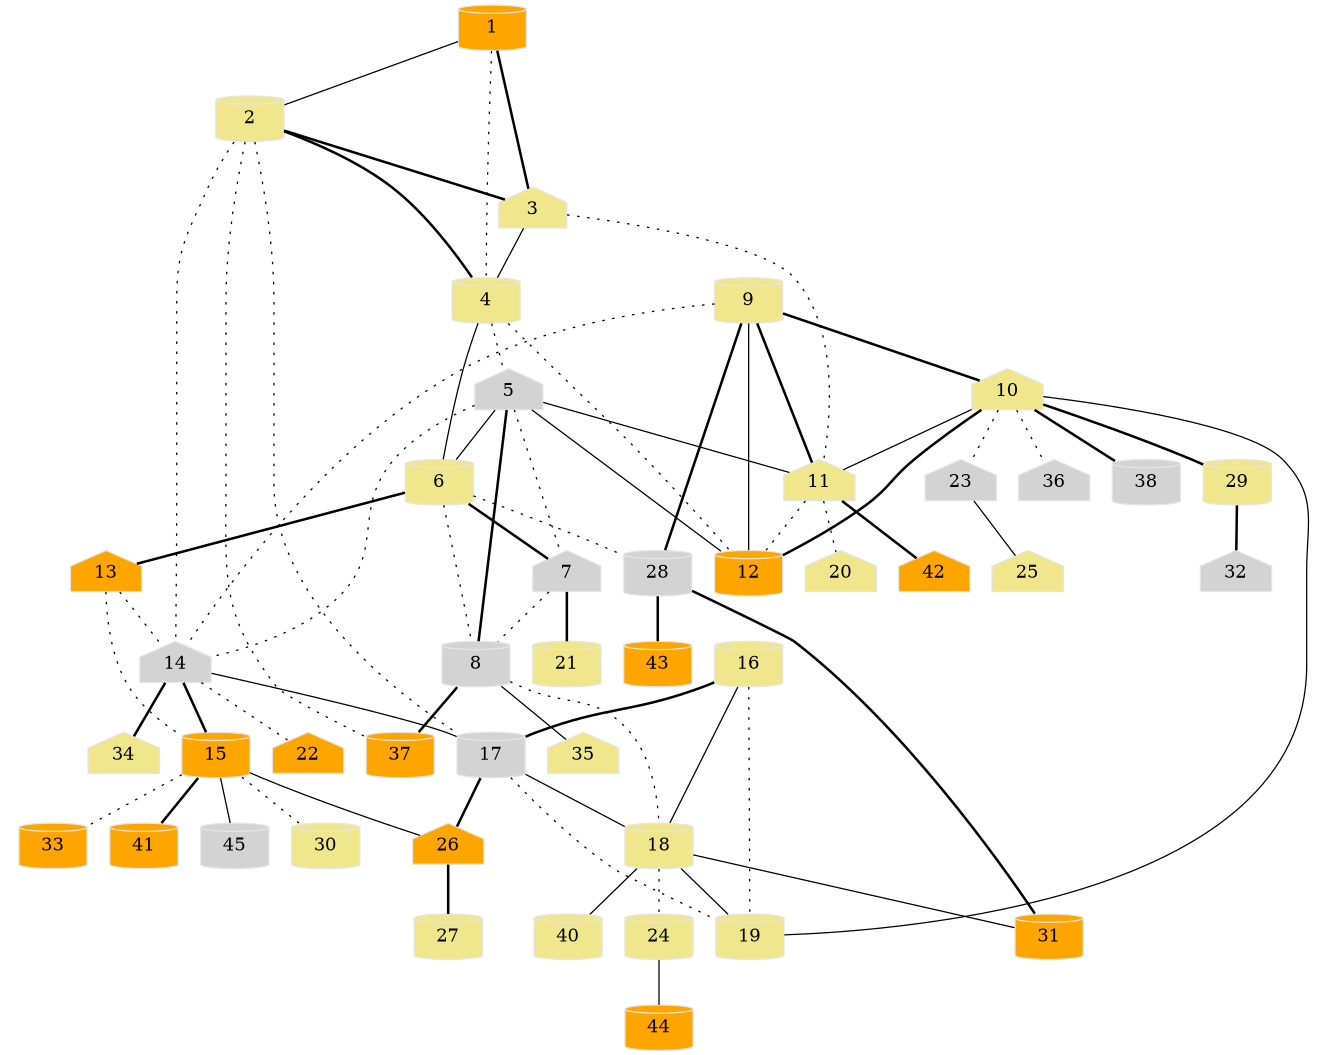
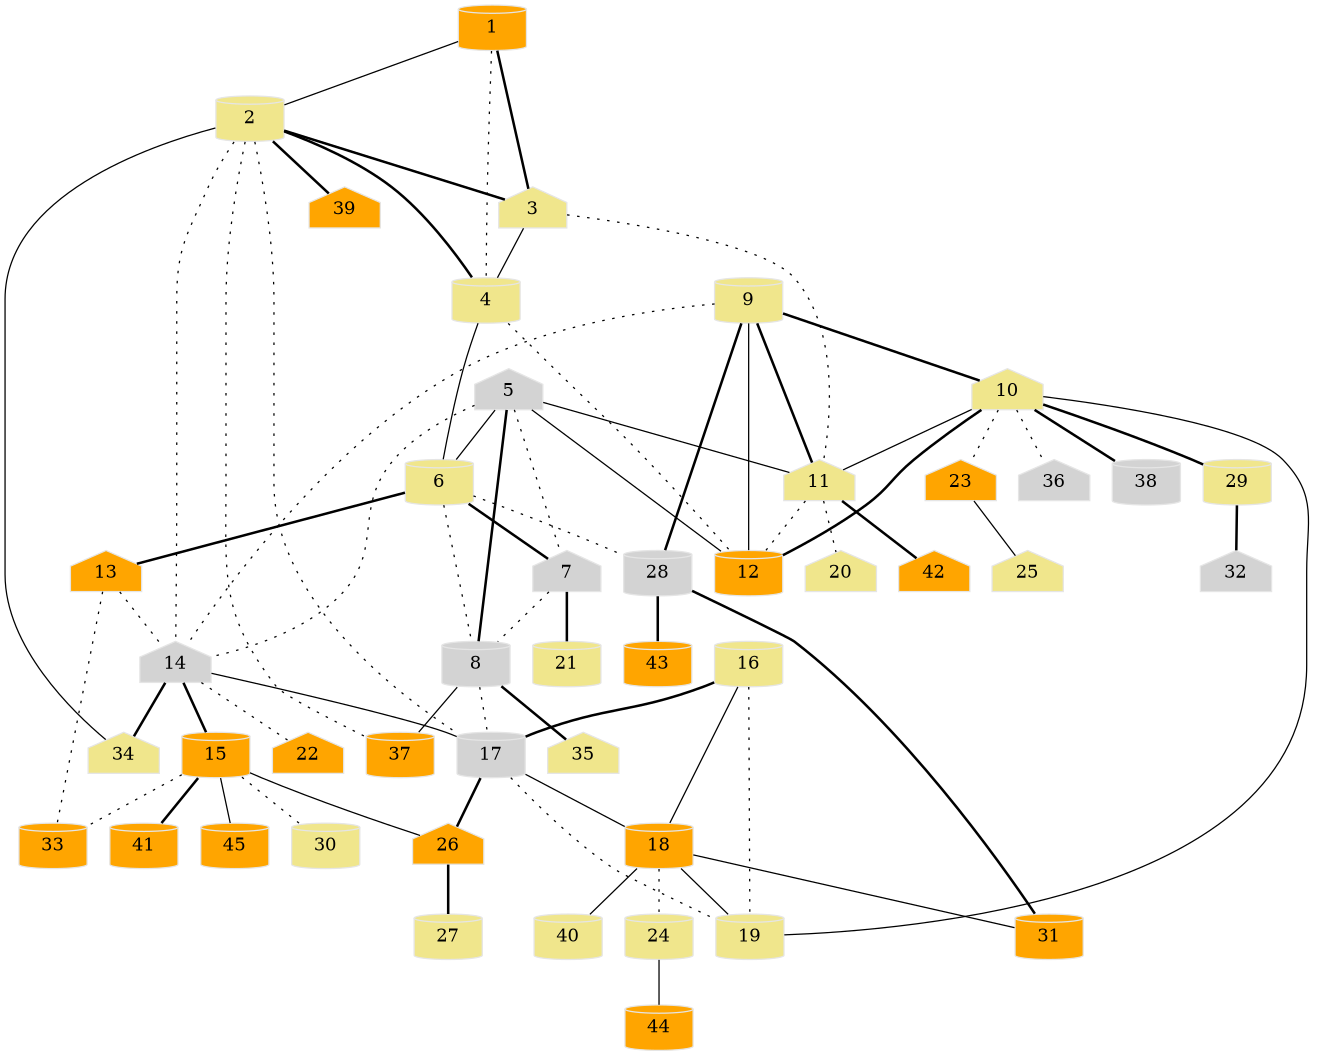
  graph {
    node [color=gray90 fillcolor=khaki shape=cylinder style=filled]
    edge [style=dotted weight=1.0]
    1 [fillcolor=orange]
    2
    3 [shape=house]
    4
    14 [fillcolor=lightgrey shape=house]
    17 [fillcolor=lightgrey]
    34 [shape=house]
    37 [fillcolor=orange]
+   39 [fillcolor=orange shape=house]
    11 [shape=house]
    5 [fillcolor=lightgrey shape=house]
    6
    12 [fillcolor=orange]
    15 [fillcolor=orange]
    22 [fillcolor=orange shape=house]
-   18
+   18 [fillcolor=orange]
    19
    26 [fillcolor=orange shape=house]
    20 [shape=house]
    42 [fillcolor=orange shape=house]
    7 [fillcolor=lightgrey shape=house]
    8 [fillcolor=lightgrey]
    13 [fillcolor=orange shape=house]
    28 [fillcolor=lightgrey]
    21
    35 [shape=house]
    31 [fillcolor=orange]
    43 [fillcolor=orange]
    24
    40
    9
    10 [shape=house]
-   23 [fillcolor=lightgrey shape=house]
+   23 [fillcolor=orange shape=house]
    29
    36 [fillcolor=lightgrey shape=house]
    38 [fillcolor=lightgrey]
    25 [shape=house]
    32 [fillcolor=lightgrey shape=house]
    30
    33 [fillcolor=orange]
    41 [fillcolor=orange]
-   45 [fillcolor=lightgrey]
+   45 [fillcolor=orange]
    27
    16
    44 [fillcolor=orange]
    1 -- 2 [style=solid]
    1 -- 3 [style=bold weight=2.0]
    1 -- 4
    2 -- 3 [style=bold]
    2 -- 4 [style=bold]
    2 -- 14
    2 -- 17
+   2 -- 34 [style=solid weight=3.0]
    2 -- 37
+   2 -- 39 [style=bold]
    3 -- 4 [style=solid]
    3 -- 11
-   4 -- 5
    4 -- 6 [style=solid]
    4 -- 12
    14 -- 17 [style=solid]
    14 -- 34 [style=bold]
    14 -- 15 [style=bold]
    14 -- 22
    17 -- 18 [style=solid]
    17 -- 19
    17 -- 26 [style=bold]
    11 -- 12
    11 -- 20
    11 -- 42 [style=bold]
    5 -- 14
    5 -- 11 [style=solid]
    5 -- 6 [style=solid]
    5 -- 12 [style=solid]
    5 -- 7
    5 -- 8 [style=bold]
    6 -- 7 [style=bold]
    6 -- 8
    6 -- 13 [style=bold]
    6 -- 28
    15 -- 26 [style=solid]
    15 -- 30
    15 -- 33
    15 -- 41 [style=bold]
    15 -- 45 [style=solid]
    18 -- 19 [style=solid]
    18 -- 31 [style=solid]
    18 -- 24
    18 -- 40 [style=solid]
    26 -- 27 [style=bold]
    7 -- 8
    7 -- 21 [style=bold weight=6.0]
-   8 -- 37 [style=bold]
-   8 -- 18
-   8 -- 35 [style=solid]
+   8 -- 37 [style=solid]
+   8 -- 17
+   8 -- 35 [style=bold]
    13 -- 14 [weight=3.0]
-   13 -- 15 [weight=2.0]
+   13 -- 33 [weight=2.0]
    28 -- 31 [style=bold]
    28 -- 43 [style=bold]
    24 -- 44 [style=solid]
    9 -- 14
    9 -- 11 [style=bold]
    9 -- 12 [style=solid weight=3.0]
    9 -- 28 [style=bold]
    9 -- 10 [style=bold]
    10 -- 11 [style=solid]
    10 -- 12 [style=bold]
    10 -- 19 [style=solid]
    10 -- 23
    10 -- 29 [style=bold]
    10 -- 36
    10 -- 38 [style=bold]
    23 -- 25 [style=solid]
    29 -- 32 [style=bold]
    16 -- 17 [style=bold]
    16 -- 18 [style=solid]
    16 -- 19
  }
